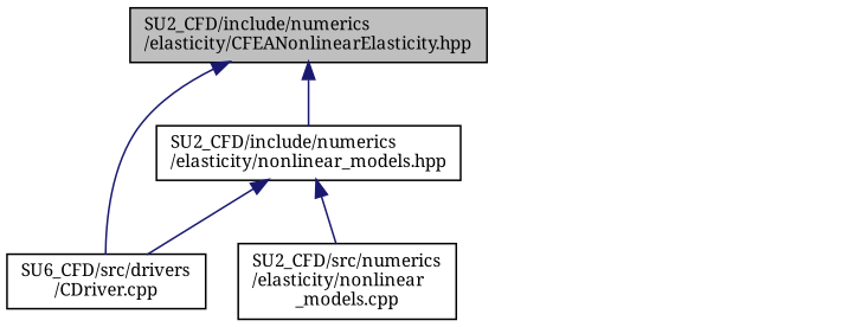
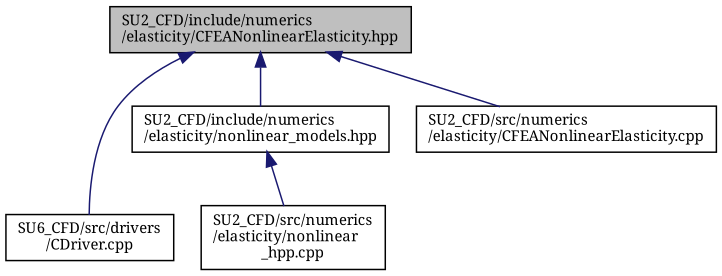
  digraph {
    fontname="Noto Serif"
    node [color=black fillcolor=white fontname="Noto Serif" fontsize=10 shape=record style=filled]
    edge [color=midnightblue dir=back fontname="Noto Serif" fontsize=10 labelfontname=Helvetica labelfontsize=10 style=solid]
    n1 [fillcolor=grey75 fontcolor=black height=0.2 label="SU2_CFD/include/numerics\l/elasticity/CFEANonlinearElasticity.hpp" width=0.4]
    n2 [height=0.2 label="SU2_CFD/include/numerics\l/elasticity/nonlinear_models.hpp" width=0.4]
    n3 [height=0.2 label="SU6_CFD/src/drivers\l/CDriver.cpp" width=0.4]
-   n5 [height=0.2 label="SU2_CFD/src/numerics\l/elasticity/nonlinear\l_models.cpp" width=0.4]
+   n4 [height=0.2 label="SU2_CFD/src/numerics\l/elasticity/CFEANonlinearElasticity.cpp" width=0.4]
+   n5 [height=0.2 label="SU2_CFD/src/numerics\l/elasticity/nonlinear\l_hpp.cpp" width=0.4]
    n1 -> n2
    n1 -> n3
-   n2 -> n3
+   n1 -> n4
    n2 -> n5
  }
